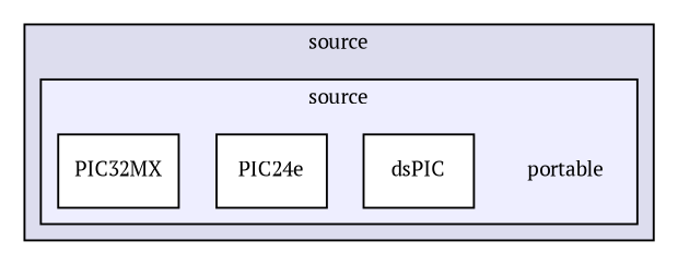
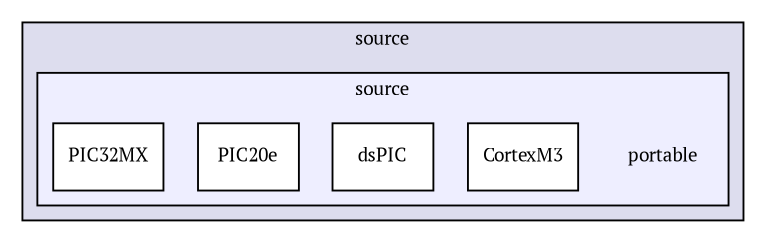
  digraph {
    compound=true
    fontname="PT Serif"
    node [fontname="PT Serif" fontsize=10 shape=box color=black fillcolor=white style=filled]
    n1 [label=portable shape=plaintext color="" fillcolor="" style=""]
+   n2 [label=CortexM3]
    n3 [label=dsPIC]
-   n4 [label=PIC24e]
+   n4 [label=PIC20e]
    n5 [label=PIC32MX]
    subgraph cluster_1 {
      bgcolor="#ddddee"
      fontsize=10
      label=source
      pencolor=black
      subgraph cluster_2 {
        bgcolor="#eeeeff"
        fontsize=10
        pencolor=black
        n1
+       n2
        n3
        n4
        n5
      }
    }
  }
